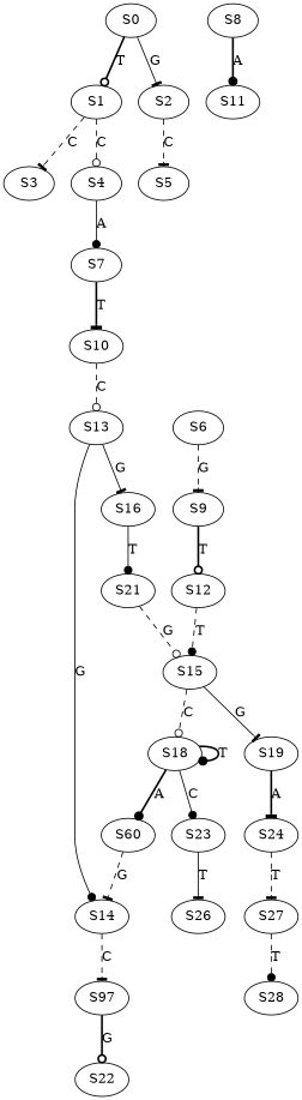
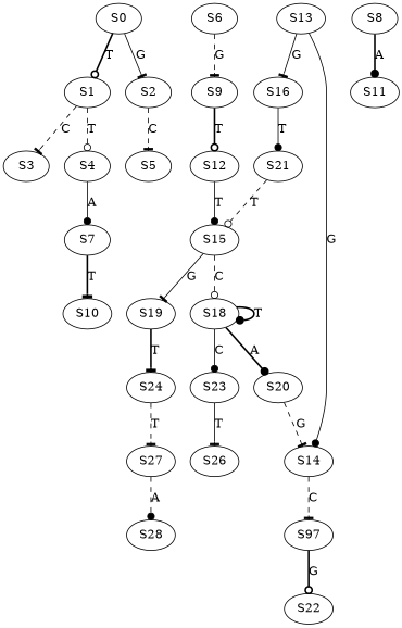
  strict digraph {
    edge [arrowhead=tee style=dashed]
    S0
    S1
    S2
    S3
    S4
    S5
    S7
    S6
    S9
    S10
    S8
    S11
    S12
    S13
    S15
    S14
    S16
    n18 [label=S97]
    S18
    S19
    S21
    S22
-   S20 [label=S60]
+   S20
    S23
    S24
    S26
    S27
    S28
    S0 -> S1 [arrowhead=odot label=T style=bold]
    S0 -> S2 [label=G style=solid]
    S1 -> S3 [label=C]
-   S1 -> S4 [arrowhead=odot label=C]
+   S1 -> S4 [arrowhead=odot label=T]
    S2 -> S5 [label=C]
    S4 -> S7 [arrowhead=dot label=A style=solid]
    S7 -> S10 [label=T style=bold]
    S6 -> S9 [label=G]
    S9 -> S12 [arrowhead=odot label=T style=bold]
-   S10 -> S13 [arrowhead=odot label=C]
    S8 -> S11 [arrowhead=dot label=A style=bold]
-   S12 -> S15 [arrowhead=dot label=T]
+   S12 -> S15 [arrowhead=dot label=T style=solid]
    S13 -> S14 [arrowhead=dot label=G style=solid]
    S13 -> S16 [label=G style=solid]
    S15 -> S18 [arrowhead=odot label=C]
    S15 -> S19 [label=G style=solid]
    S14 -> n18 [label=C]
    S16 -> S21 [arrowhead=dot label=T style=solid]
    n18 -> S22 [arrowhead=odot label=G style=bold]
    S18 -> S18 [arrowhead=dot label=T style=bold]
    S18 -> S20 [arrowhead=dot label=A style=bold]
    S18 -> S23 [arrowhead=dot label=C style=solid]
-   S19 -> S24 [label=A style=bold]
-   S21 -> S15 [arrowhead=odot label=G]
+   S19 -> S24 [label=T style=bold]
+   S21 -> S15 [arrowhead=odot label=T]
    S20 -> S14 [label=G]
    S23 -> S26 [label=T style=solid]
    S24 -> S27 [label=T]
-   S27 -> S28 [arrowhead=dot label=T]
+   S27 -> S28 [arrowhead=dot label=A]
  }
